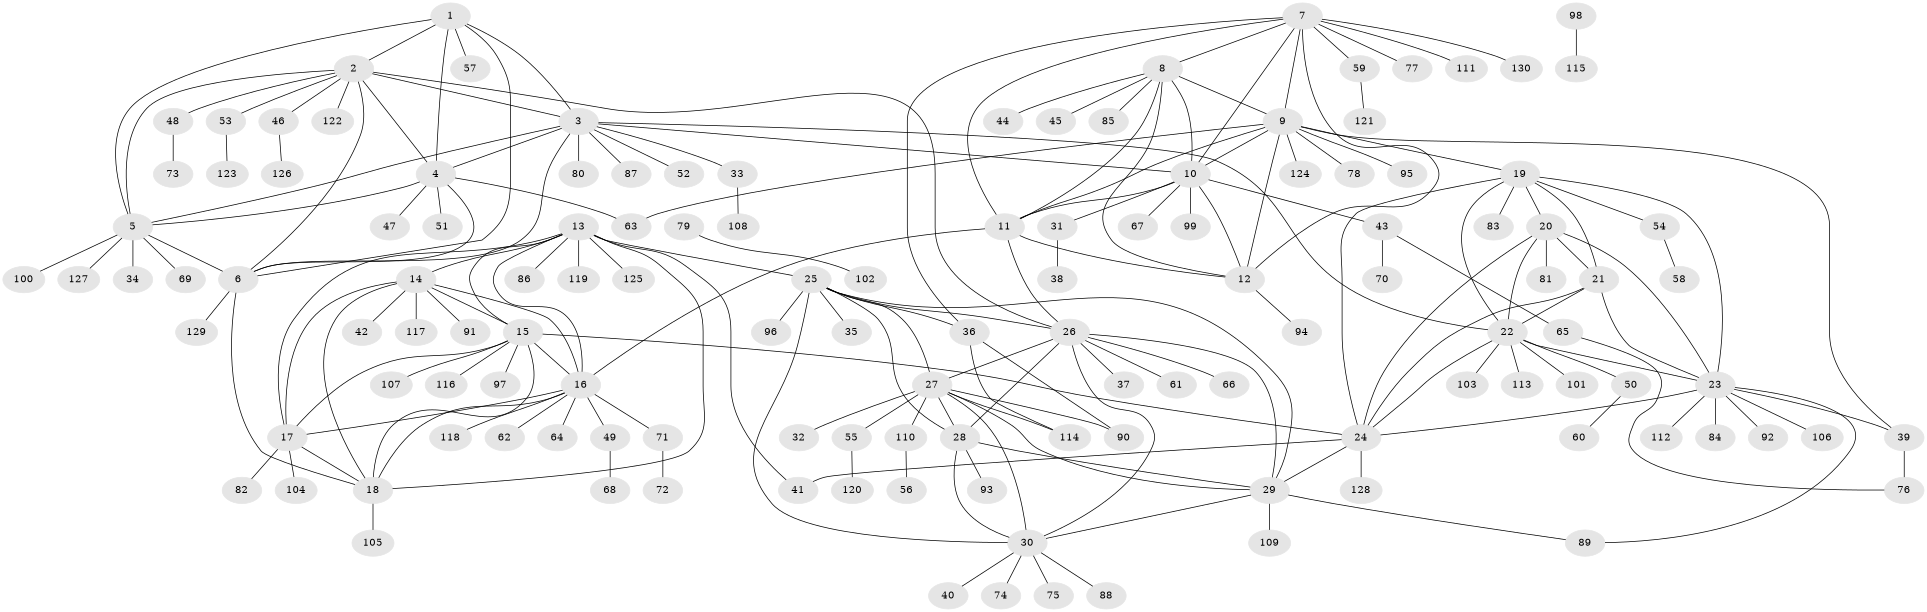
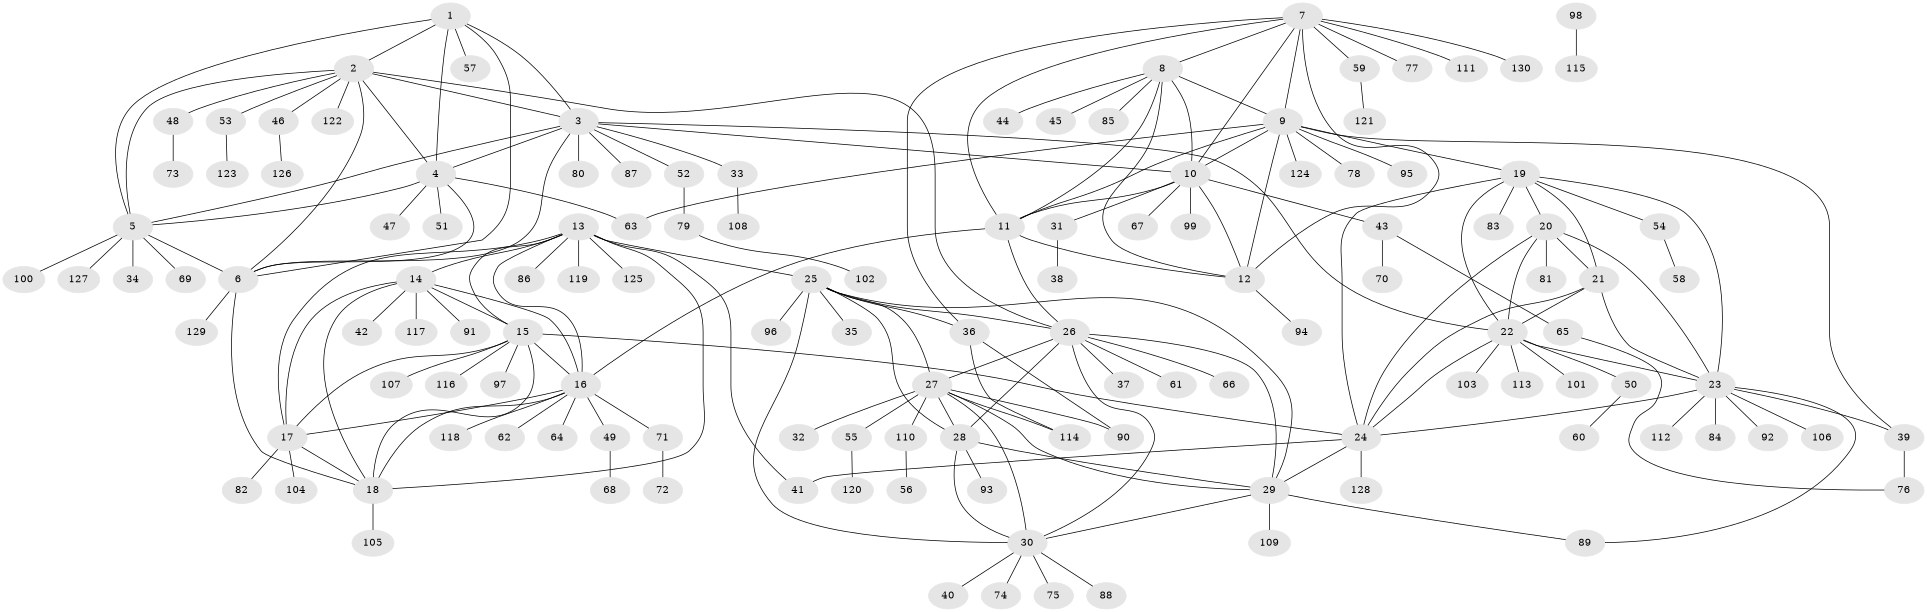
  graph {
    node [color=gray90 style=filled]
    1
    2
    3
    4
    5
    6
    57
    26
    46
    48
    53
    122
    10
    22
    33
    52
    80
    87
    47
    51
    63
    34
    69
    100
    127
    18
    129
    29
    27
    28
    30
    37
    61
    66
    126
    73
    123
    11
    12
    31
    43
    67
    99
    24
    23
    50
    101
    103
    113
    108
    79
    105
    7
    8
    9
    36
    59
    77
    111
    130
    44
    45
    85
    19
    39
    78
    95
    124
    16
    94
    90
    114
    121
    20
    21
    54
    83
    76
    38
    65
    70
    17
    49
    62
    64
    71
    118
    13
    14
    15
    25
    41
    86
    119
    125
    42
    91
    117
    97
    107
    116
    82
    104
    35
    96
    98
    115
    128
    68
    72
    81
    84
    89
    92
    106
    112
    58
    60
    109
    32
    55
    110
    93
    40
    74
    75
    88
    120
    56
    102
    1 -- 2
    1 -- 3
    1 -- 4
    1 -- 5
    1 -- 6
    1 -- 57
    2 -- 3
    2 -- 4
    2 -- 5
    2 -- 6
    2 -- 26
    2 -- 46
    2 -- 48
    2 -- 53
    2 -- 122
    3 -- 4
    3 -- 5
    3 -- 6
    3 -- 10
    3 -- 22
    3 -- 33
    3 -- 52
    3 -- 80
    3 -- 87
    4 -- 5
    4 -- 6
    4 -- 47
    4 -- 51
    4 -- 63
    5 -- 6
    5 -- 34
    5 -- 69
    5 -- 100
    5 -- 127
    6 -- 18
    6 -- 129
    26 -- 29
    26 -- 27
    26 -- 28
    26 -- 30
    26 -- 37
    26 -- 61
    26 -- 66
    46 -- 126
    48 -- 73
    53 -- 123
    10 -- 11
    10 -- 12
    10 -- 31
    10 -- 43
    10 -- 67
    10 -- 99
    22 -- 24
    22 -- 23
    22 -- 50
    22 -- 101
    22 -- 103
    22 -- 113
    33 -- 108
+   52 -- 79
    18 -- 105
    29 -- 30
    29 -- 89
    29 -- 109
    27 -- 29
    27 -- 28
    27 -- 30
    27 -- 90
    27 -- 114
    27 -- 32
    27 -- 55
    27 -- 110
    28 -- 29
    28 -- 30
    28 -- 93
    30 -- 40
    30 -- 74
    30 -- 75
    30 -- 88
    11 -- 26
    11 -- 12
    11 -- 16
    12 -- 94
    31 -- 38
    43 -- 65
    43 -- 70
    24 -- 29
    24 -- 41
    24 -- 128
    23 -- 24
    23 -- 39
    23 -- 84
    23 -- 89
    23 -- 92
    23 -- 106
    23 -- 112
    50 -- 60
    79 -- 102
    7 -- 10
    7 -- 11
    7 -- 12
    7 -- 8
    7 -- 9
    7 -- 36
    7 -- 59
    7 -- 77
    7 -- 111
    7 -- 130
    8 -- 10
    8 -- 11
    8 -- 12
    8 -- 9
    8 -- 44
    8 -- 45
    8 -- 85
    9 -- 10
    9 -- 63
    9 -- 11
    9 -- 12
    9 -- 19
    9 -- 39
    9 -- 78
    9 -- 95
    9 -- 124
    36 -- 90
    36 -- 114
    59 -- 121
    19 -- 22
    19 -- 24
    19 -- 23
    19 -- 20
    19 -- 21
    19 -- 54
    19 -- 83
    39 -- 76
    16 -- 18
    16 -- 17
    16 -- 49
    16 -- 62
    16 -- 64
    16 -- 71
    16 -- 118
    20 -- 22
    20 -- 24
    20 -- 23
    20 -- 21
    20 -- 81
    21 -- 22
    21 -- 24
    21 -- 23
    54 -- 58
    65 -- 76
    17 -- 18
    17 -- 82
    17 -- 104
    49 -- 68
    71 -- 72
    13 -- 18
    13 -- 16
    13 -- 17
    13 -- 14
    13 -- 15
    13 -- 25
    13 -- 41
    13 -- 86
    13 -- 119
    13 -- 125
    14 -- 18
    14 -- 16
    14 -- 17
    14 -- 15
    14 -- 42
    14 -- 91
    14 -- 117
    15 -- 18
    15 -- 24
    15 -- 16
    15 -- 17
    15 -- 97
    15 -- 107
    15 -- 116
    25 -- 26
    25 -- 29
    25 -- 27
    25 -- 28
    25 -- 30
    25 -- 36
    25 -- 35
    25 -- 96
    98 -- 115
    55 -- 120
    110 -- 56
  }
